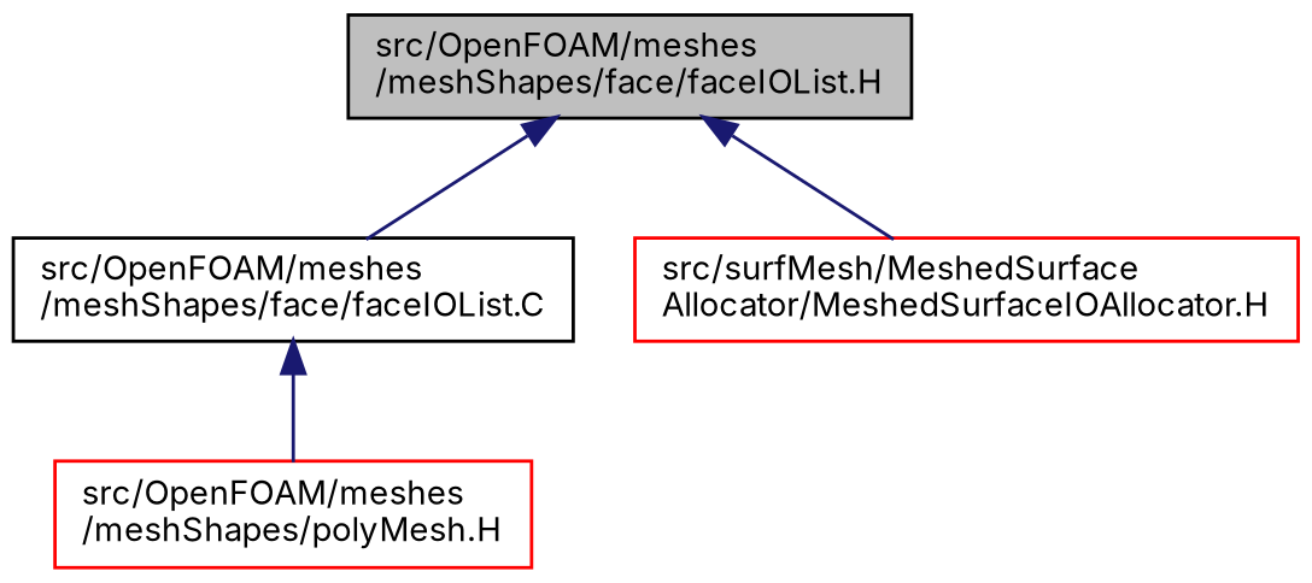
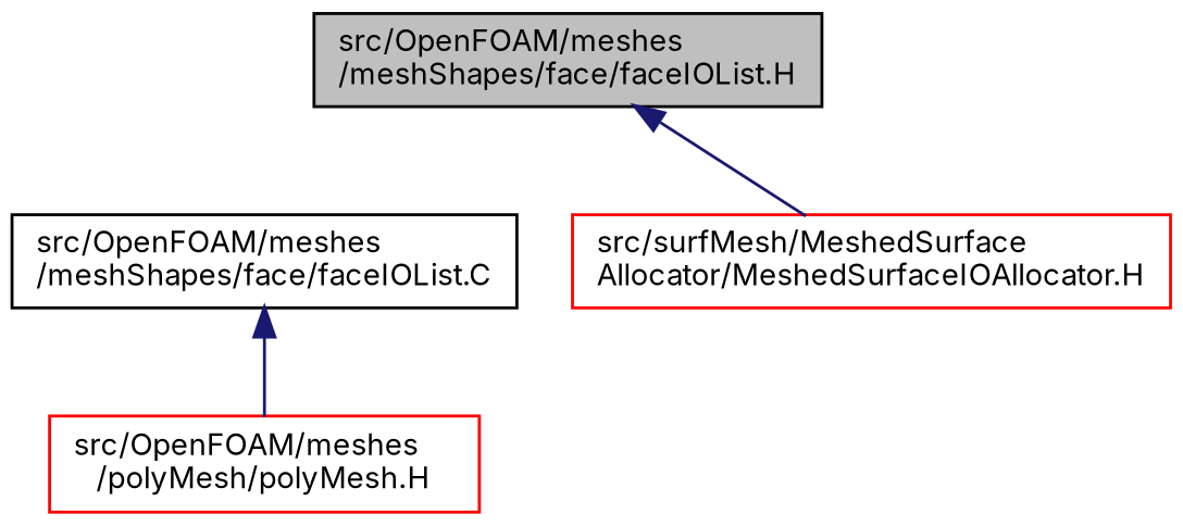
  digraph {
    fontname=Inter
    node [color=black fontname=Inter fontsize=10 shape=record]
    edge [color=midnightblue dir=back fontname=Inter fontsize=10 labelfontname=Helvetica labelfontsize=10 style=solid]
    n1 [fillcolor=grey75 fontcolor=black height=0.2 label="src/OpenFOAM/meshes\l/meshShapes/face/faceIOList.H" style=filled width=0.4]
    n2 [height=0.2 label="src/OpenFOAM/meshes\l/meshShapes/face/faceIOList.C" width=0.4]
    n3 [color=red height=0.2 label="src/surfMesh/MeshedSurface\lAllocator/MeshedSurfaceIOAllocator.H" width=0.4]
-   n4 [color=red height=0.2 label="src/OpenFOAM/meshes\l/meshShapes/polyMesh.H" width=0.4]
-   n1 -> n2
+   n4 [color=red height=0.2 label="src/OpenFOAM/meshes\l/polyMesh/polyMesh.H" width=0.4]
    n1 -> n3
    n2 -> n4
  }
